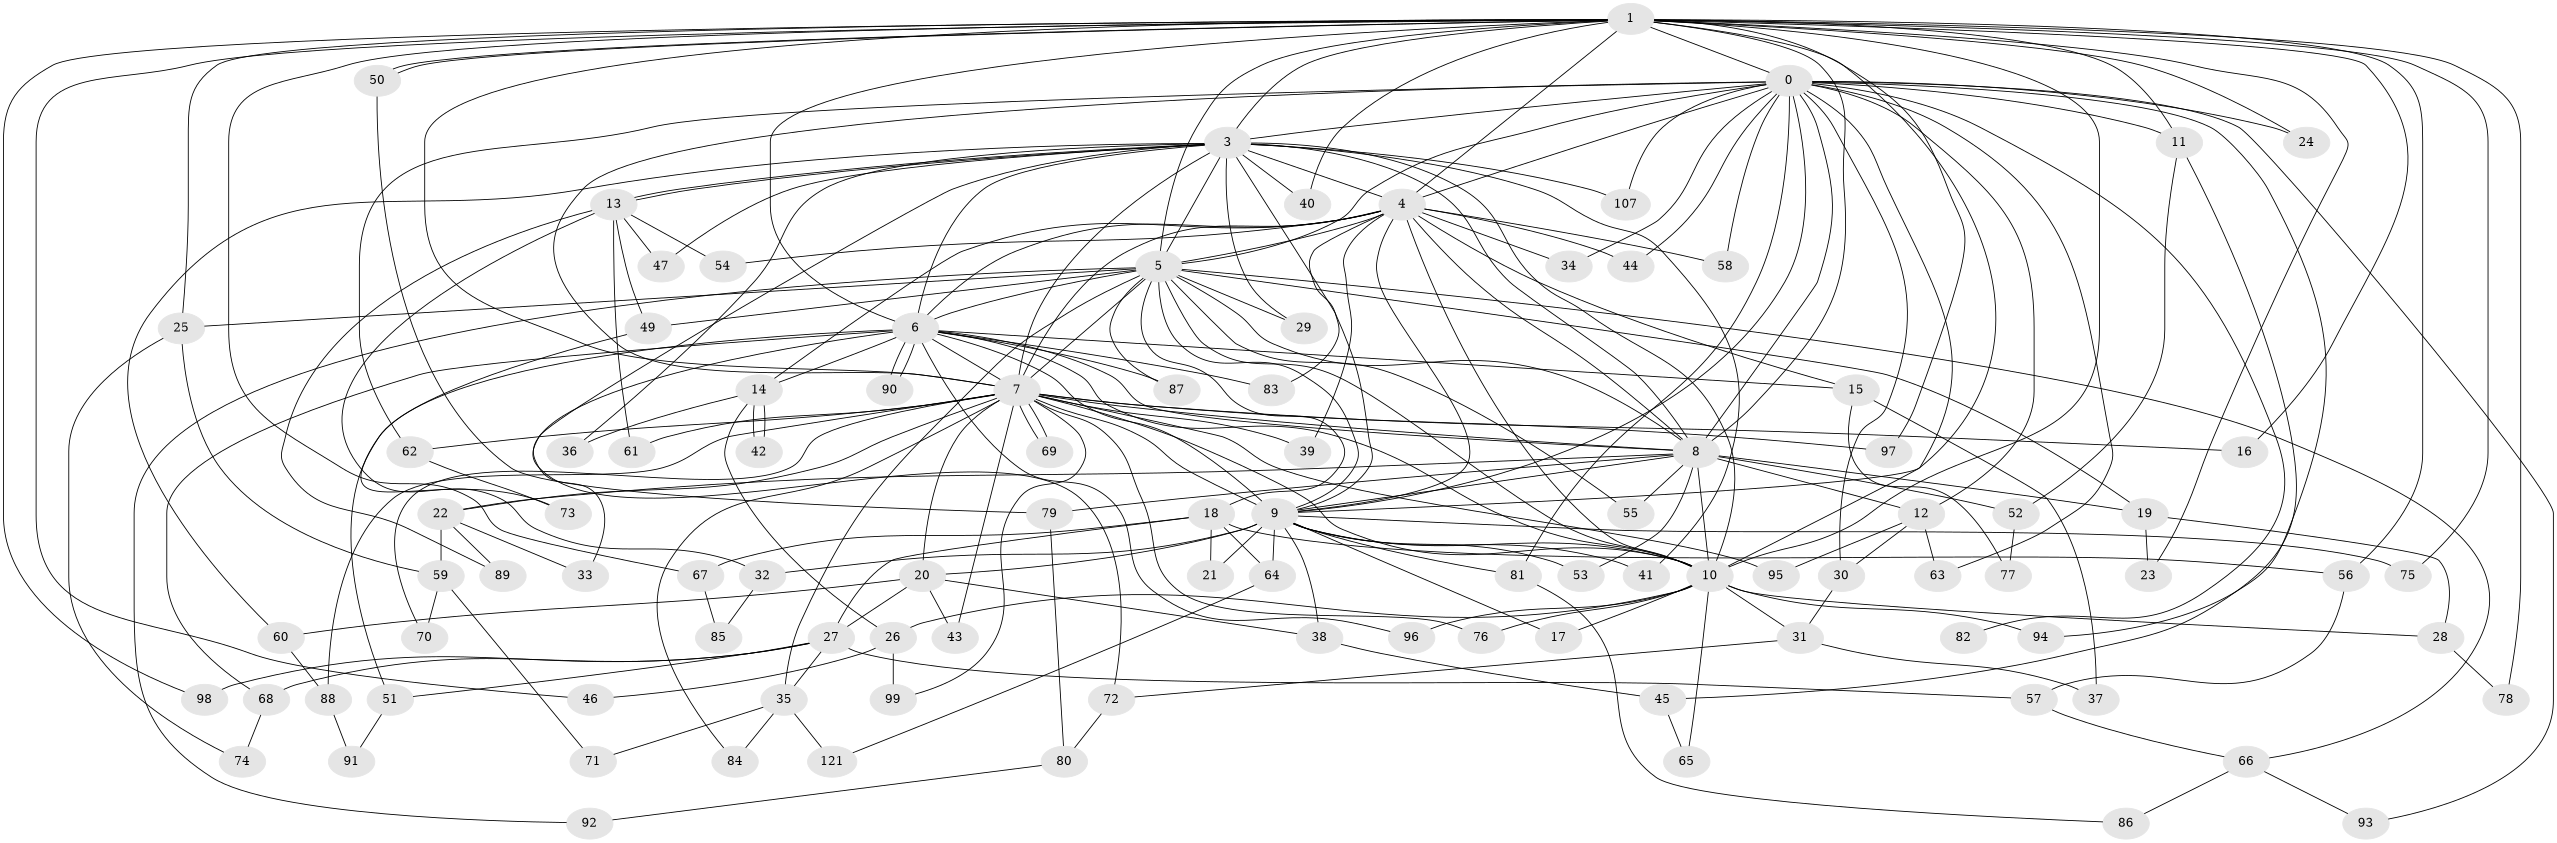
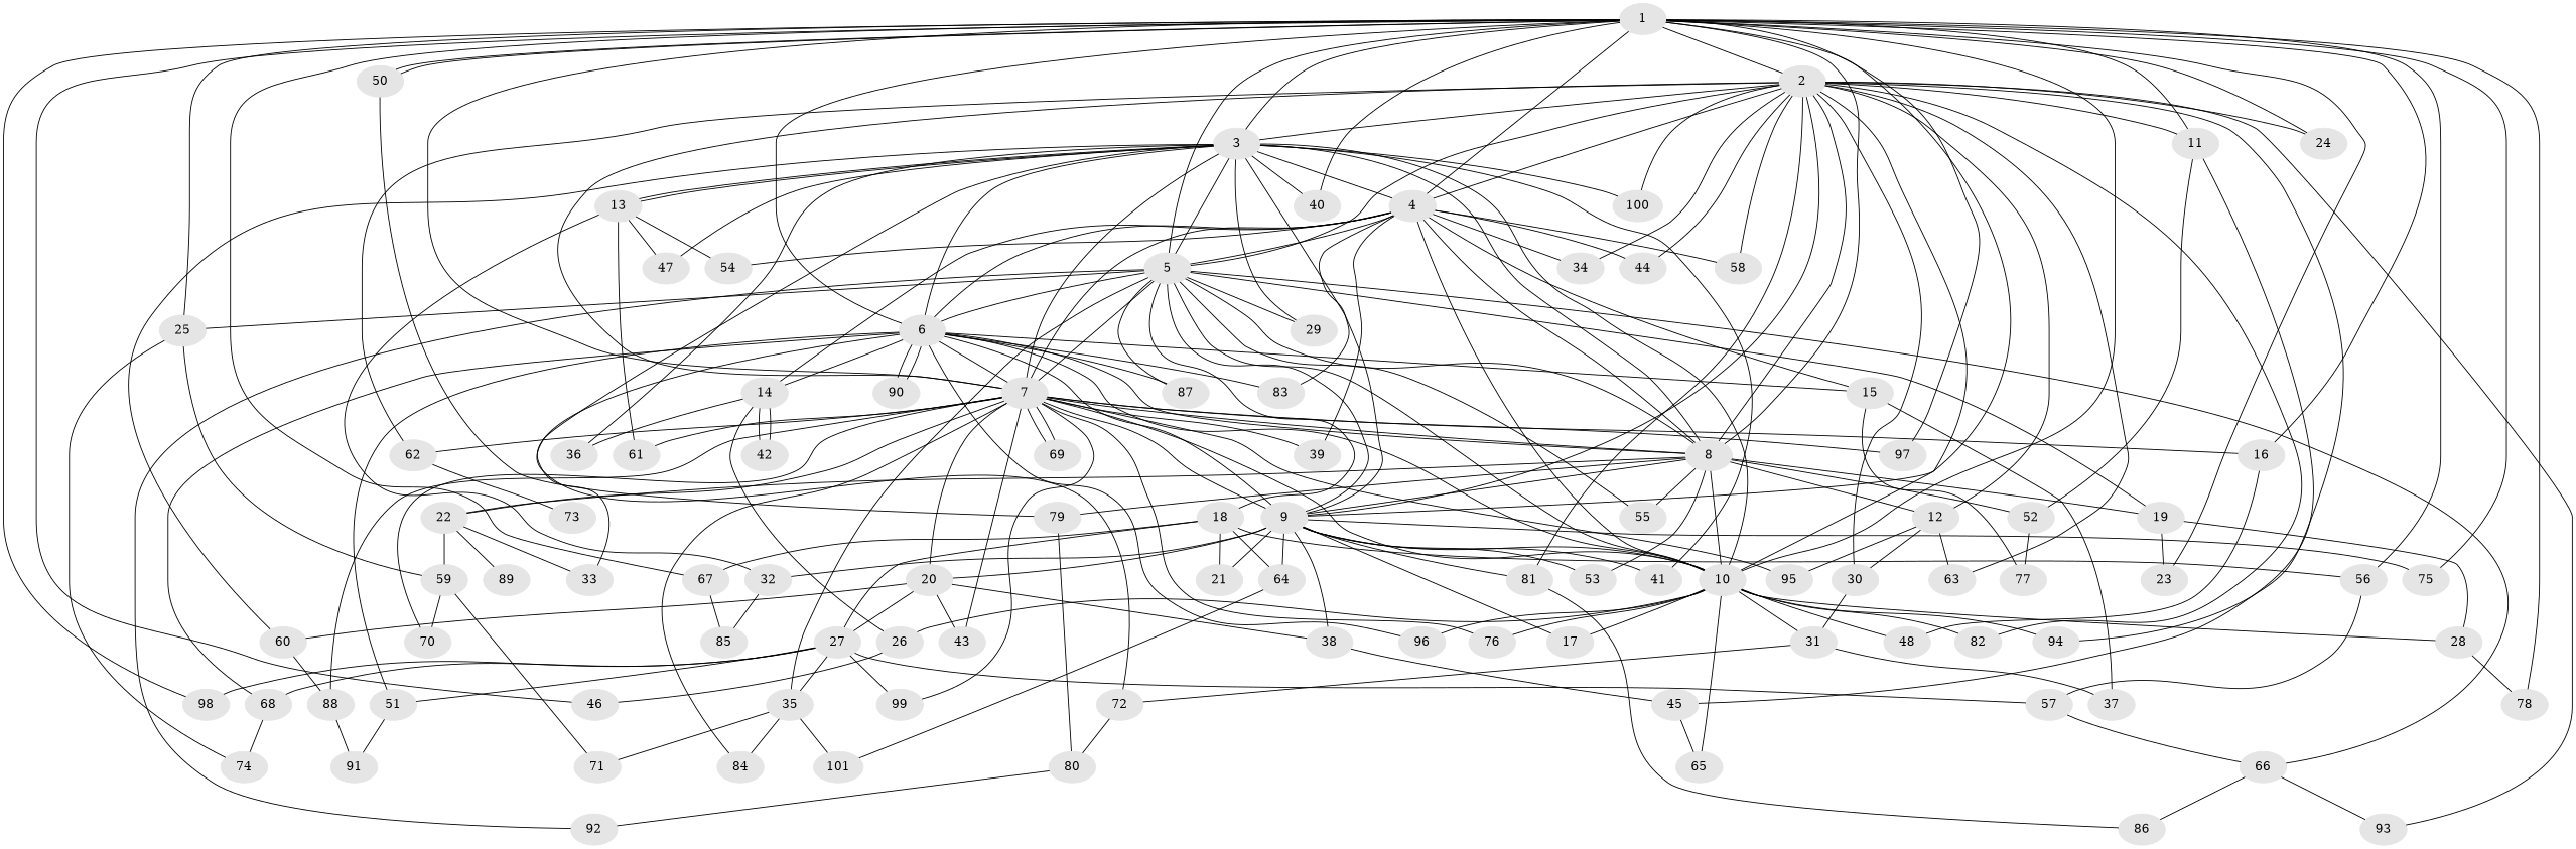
  graph {
    node [color=gray90 style=filled]
    1
-   2 [label=0]
+   2
    3
    4
    5
    6
    7
    8
    9
    10
    11
    16
    23
    24
    25
    40
    46
    50
    56
    67
    75
    78
    97
    98
    12
    30
    34
    44
    58
    62
    63
    81
    82
    93
    94
-   100 [label=107]
+   100
    13
    29
    36
    41
    47
    60
    72
    14
    15
    39
    54
    83
    18
    19
    35
-   49
    55
    66
    87
    92
    33
    51
    68
    90
    96
    20
    22
    43
    61
    69
    70
    76
    84
    88
    95
    99
    52
    53
    79
    38
    17
    21
    32
    64
    26
    28
    31
+   48
    65
    45
    59
    74
    57
    85
    73
    86
    89
    80
    42
    37
    77
    27
    71
-   101 [label=121]
+   101
    91
    1 -- 2
    1 -- 3
    1 -- 4
    1 -- 5
    1 -- 6
    1 -- 7
    1 -- 8
    1 -- 9
    1 -- 10
    1 -- 11
    1 -- 16
    1 -- 23
    1 -- 24
    1 -- 25
    1 -- 40
    1 -- 46
    1 -- 50
    1 -- 50
    1 -- 56
    1 -- 67
    1 -- 75
    1 -- 78
    1 -- 97
    1 -- 98
    2 -- 3
    2 -- 4
    2 -- 5
    2 -- 7
    2 -- 8
    2 -- 9
    2 -- 10
    2 -- 11
    2 -- 24
    2 -- 12
    2 -- 30
    2 -- 34
    2 -- 44
    2 -- 58
    2 -- 62
    2 -- 63
    2 -- 81
    2 -- 82
    2 -- 93
    2 -- 94
    2 -- 100
    3 -- 4
    3 -- 5
    3 -- 6
    3 -- 7
    3 -- 8
    3 -- 9
    3 -- 10
    3 -- 40
    3 -- 100
    3 -- 13
    3 -- 13
    3 -- 29
    3 -- 36
    3 -- 41
    3 -- 47
    3 -- 60
    3 -- 72
    4 -- 5
    4 -- 6
    4 -- 7
    4 -- 8
-   4 -- 9
    4 -- 10
    4 -- 34
    4 -- 44
    4 -- 58
    4 -- 14
    4 -- 15
    4 -- 39
    4 -- 54
    4 -- 83
    5 -- 6
    5 -- 7
    5 -- 8
    5 -- 9
    5 -- 10
    5 -- 25
    5 -- 29
    5 -- 18
    5 -- 19
    5 -- 35
-   5 -- 49
    5 -- 55
    5 -- 66
    5 -- 87
    5 -- 92
    6 -- 7
    6 -- 8
    6 -- 9
    6 -- 10
    6 -- 14
    6 -- 15
    6 -- 83
    6 -- 87
    6 -- 33
    6 -- 51
    6 -- 68
    6 -- 90
    6 -- 90
    6 -- 96
    7 -- 8
    7 -- 9
    7 -- 10
    7 -- 16
    7 -- 97
    7 -- 62
    7 -- 39
    7 -- 20
    7 -- 22
    7 -- 43
    7 -- 61
    7 -- 69
    7 -- 69
    7 -- 70
    7 -- 76
    7 -- 84
    7 -- 88
    7 -- 95
    7 -- 99
    8 -- 9
    8 -- 10
    8 -- 12
    8 -- 19
    8 -- 55
    8 -- 22
    8 -- 52
    8 -- 53
    8 -- 79
    9 -- 10
    9 -- 75
    9 -- 81
    9 -- 41
    9 -- 20
    9 -- 53
    9 -- 38
    9 -- 17
    9 -- 21
    9 -- 32
    9 -- 64
+   10 -- 82
    10 -- 94
    10 -- 96
    10 -- 76
    10 -- 17
    10 -- 26
    10 -- 28
    10 -- 31
+   10 -- 48
    10 -- 65
    11 -- 52
    11 -- 45
+   16 -- 48
    25 -- 59
    25 -- 74
    50 -- 79
    56 -- 57
    67 -- 85
    12 -- 30
    12 -- 63
    12 -- 95
    30 -- 31
    62 -- 73
    81 -- 86
    13 -- 47
    13 -- 54
-   13 -- 49
    13 -- 61
    13 -- 32
-   13 -- 89
    60 -- 88
    72 -- 80
    14 -- 36
    14 -- 26
    14 -- 42
    14 -- 42
    15 -- 37
    15 -- 77
    18 -- 56
    18 -- 67
    18 -- 21
    18 -- 64
    18 -- 27
    19 -- 23
    19 -- 28
    35 -- 84
    35 -- 71
    35 -- 101
-   49 -- 73
    66 -- 93
    66 -- 86
    51 -- 91
    68 -- 74
    20 -- 60
    20 -- 43
    20 -- 38
    20 -- 27
    22 -- 33
    22 -- 59
    22 -- 89
    88 -- 91
    52 -- 77
    79 -- 80
    38 -- 45
    32 -- 85
    64 -- 101
    26 -- 46
-   26 -- 99
+   27 -- 99
    28 -- 78
    31 -- 72
    31 -- 37
    45 -- 65
    59 -- 70
    59 -- 71
    57 -- 66
    80 -- 92
    27 -- 98
    27 -- 35
    27 -- 51
    27 -- 68
    27 -- 57
  }
